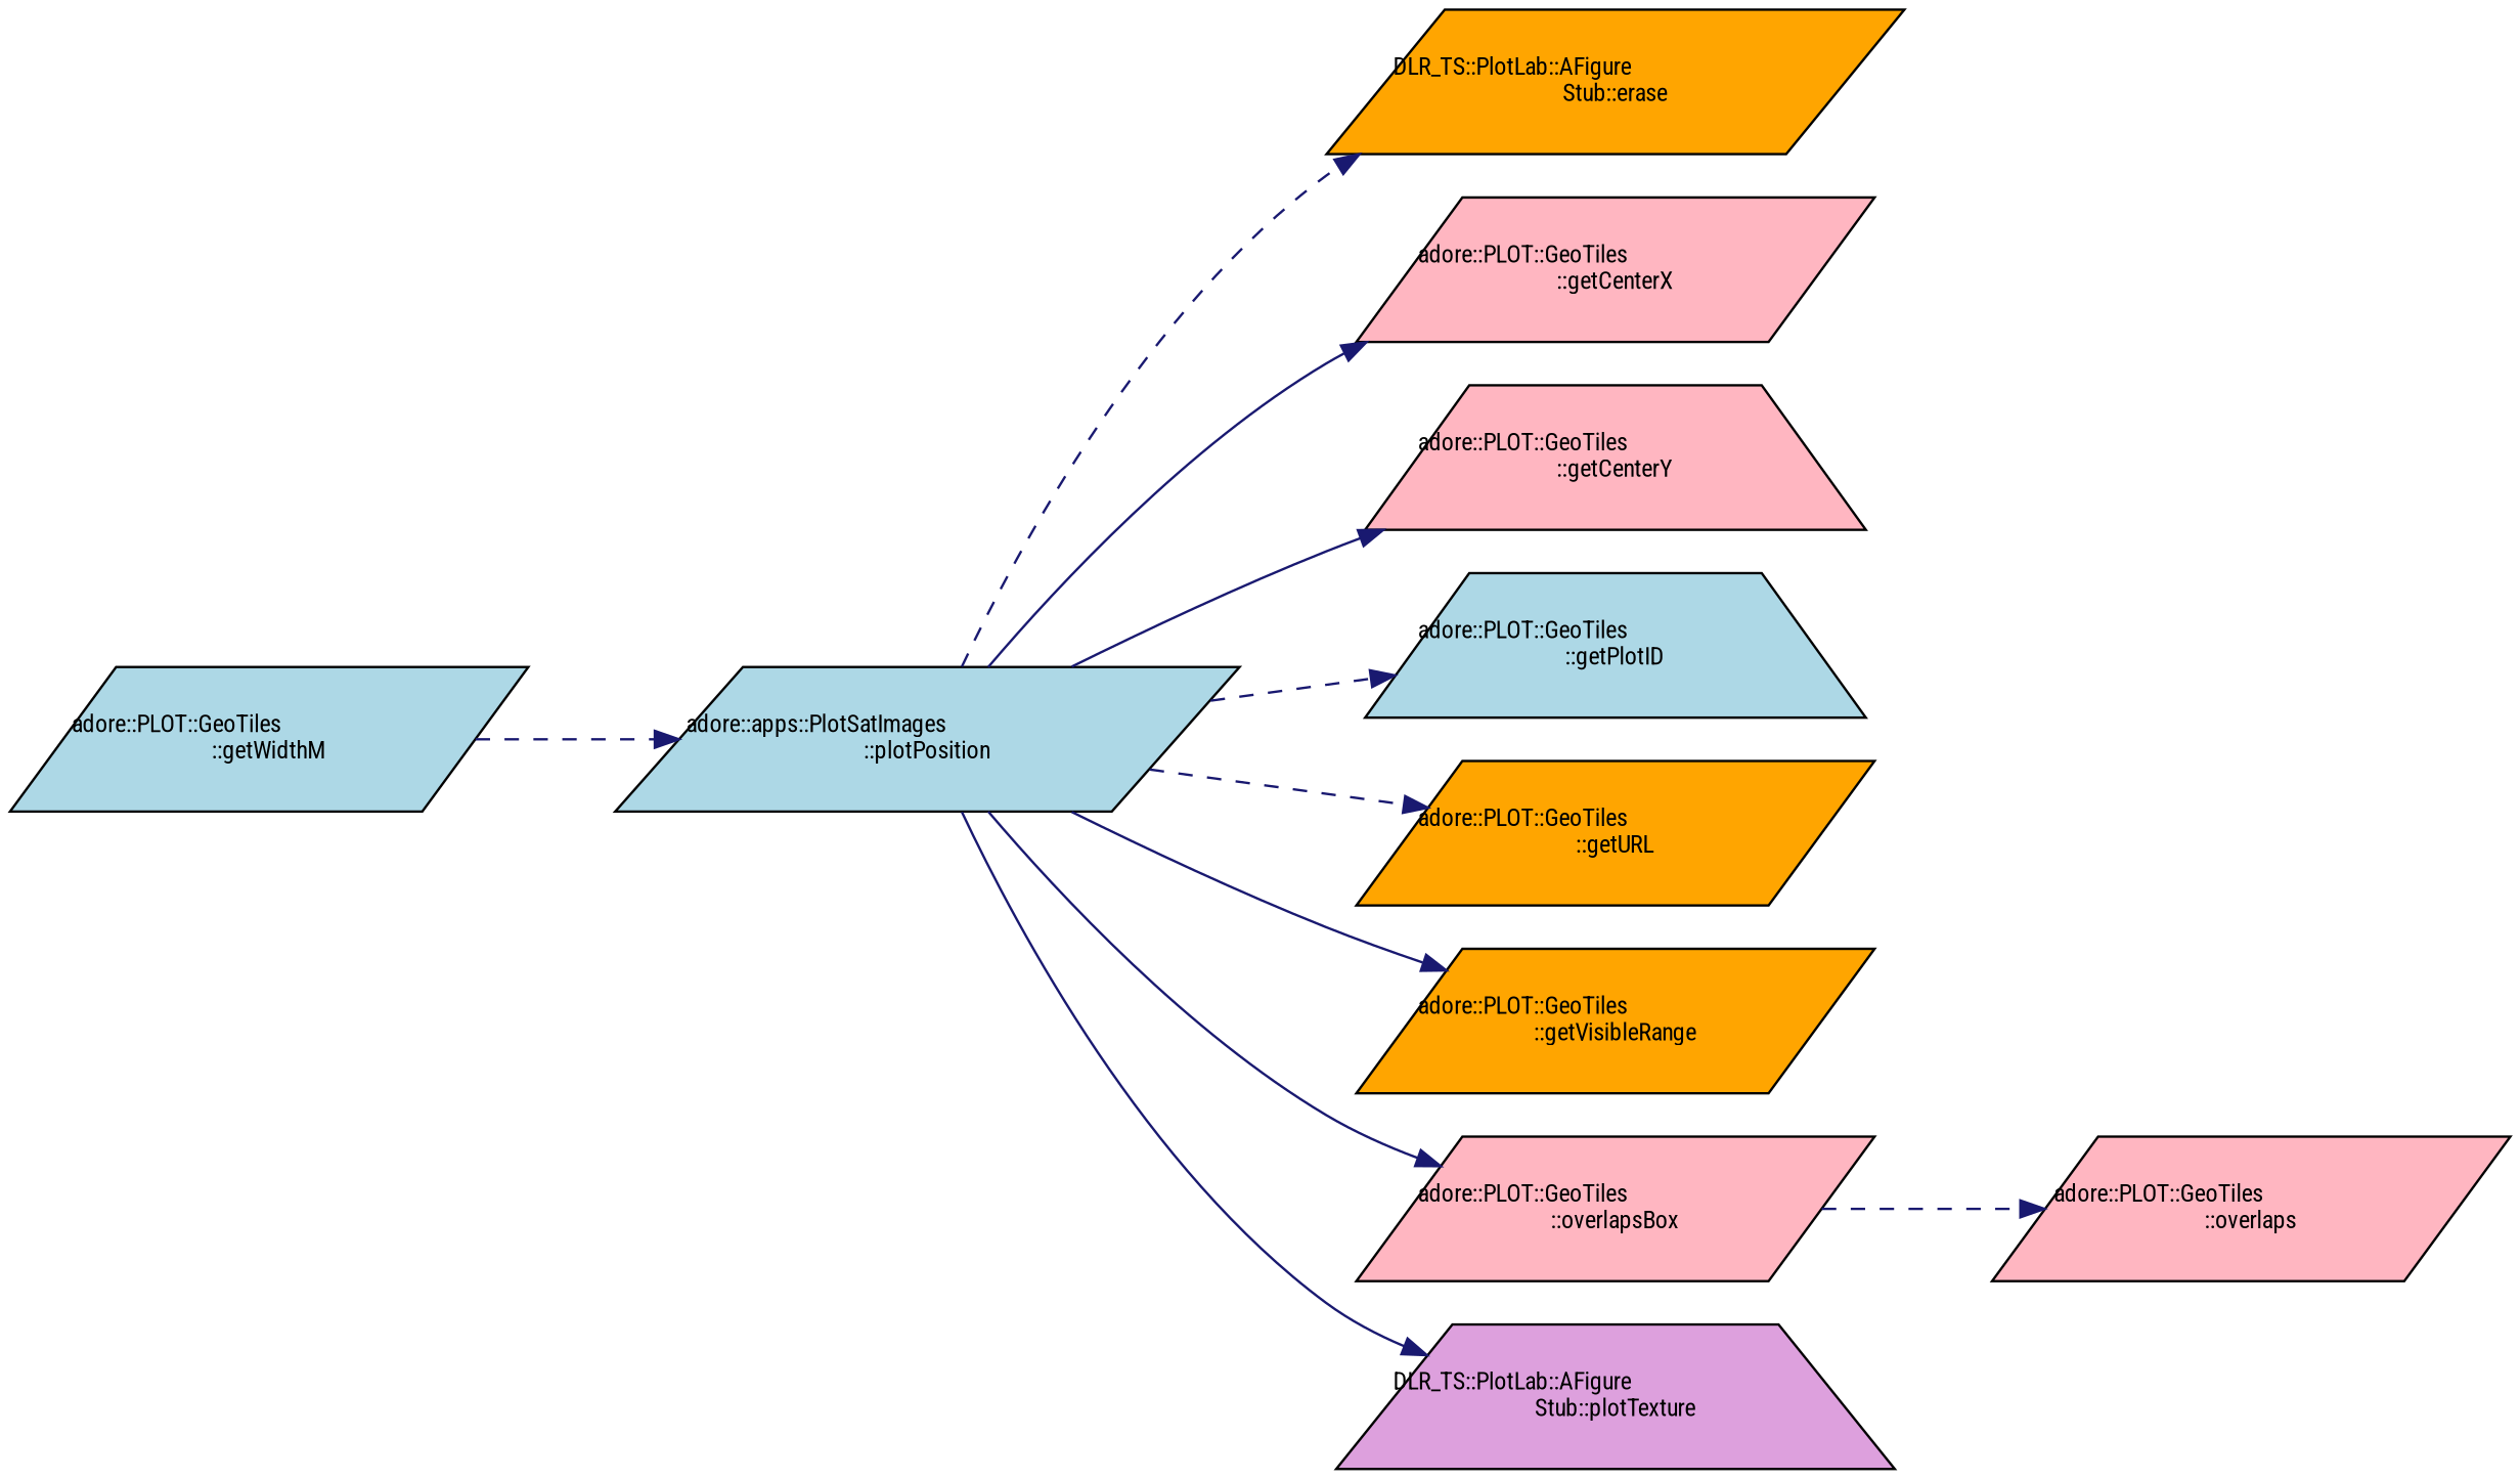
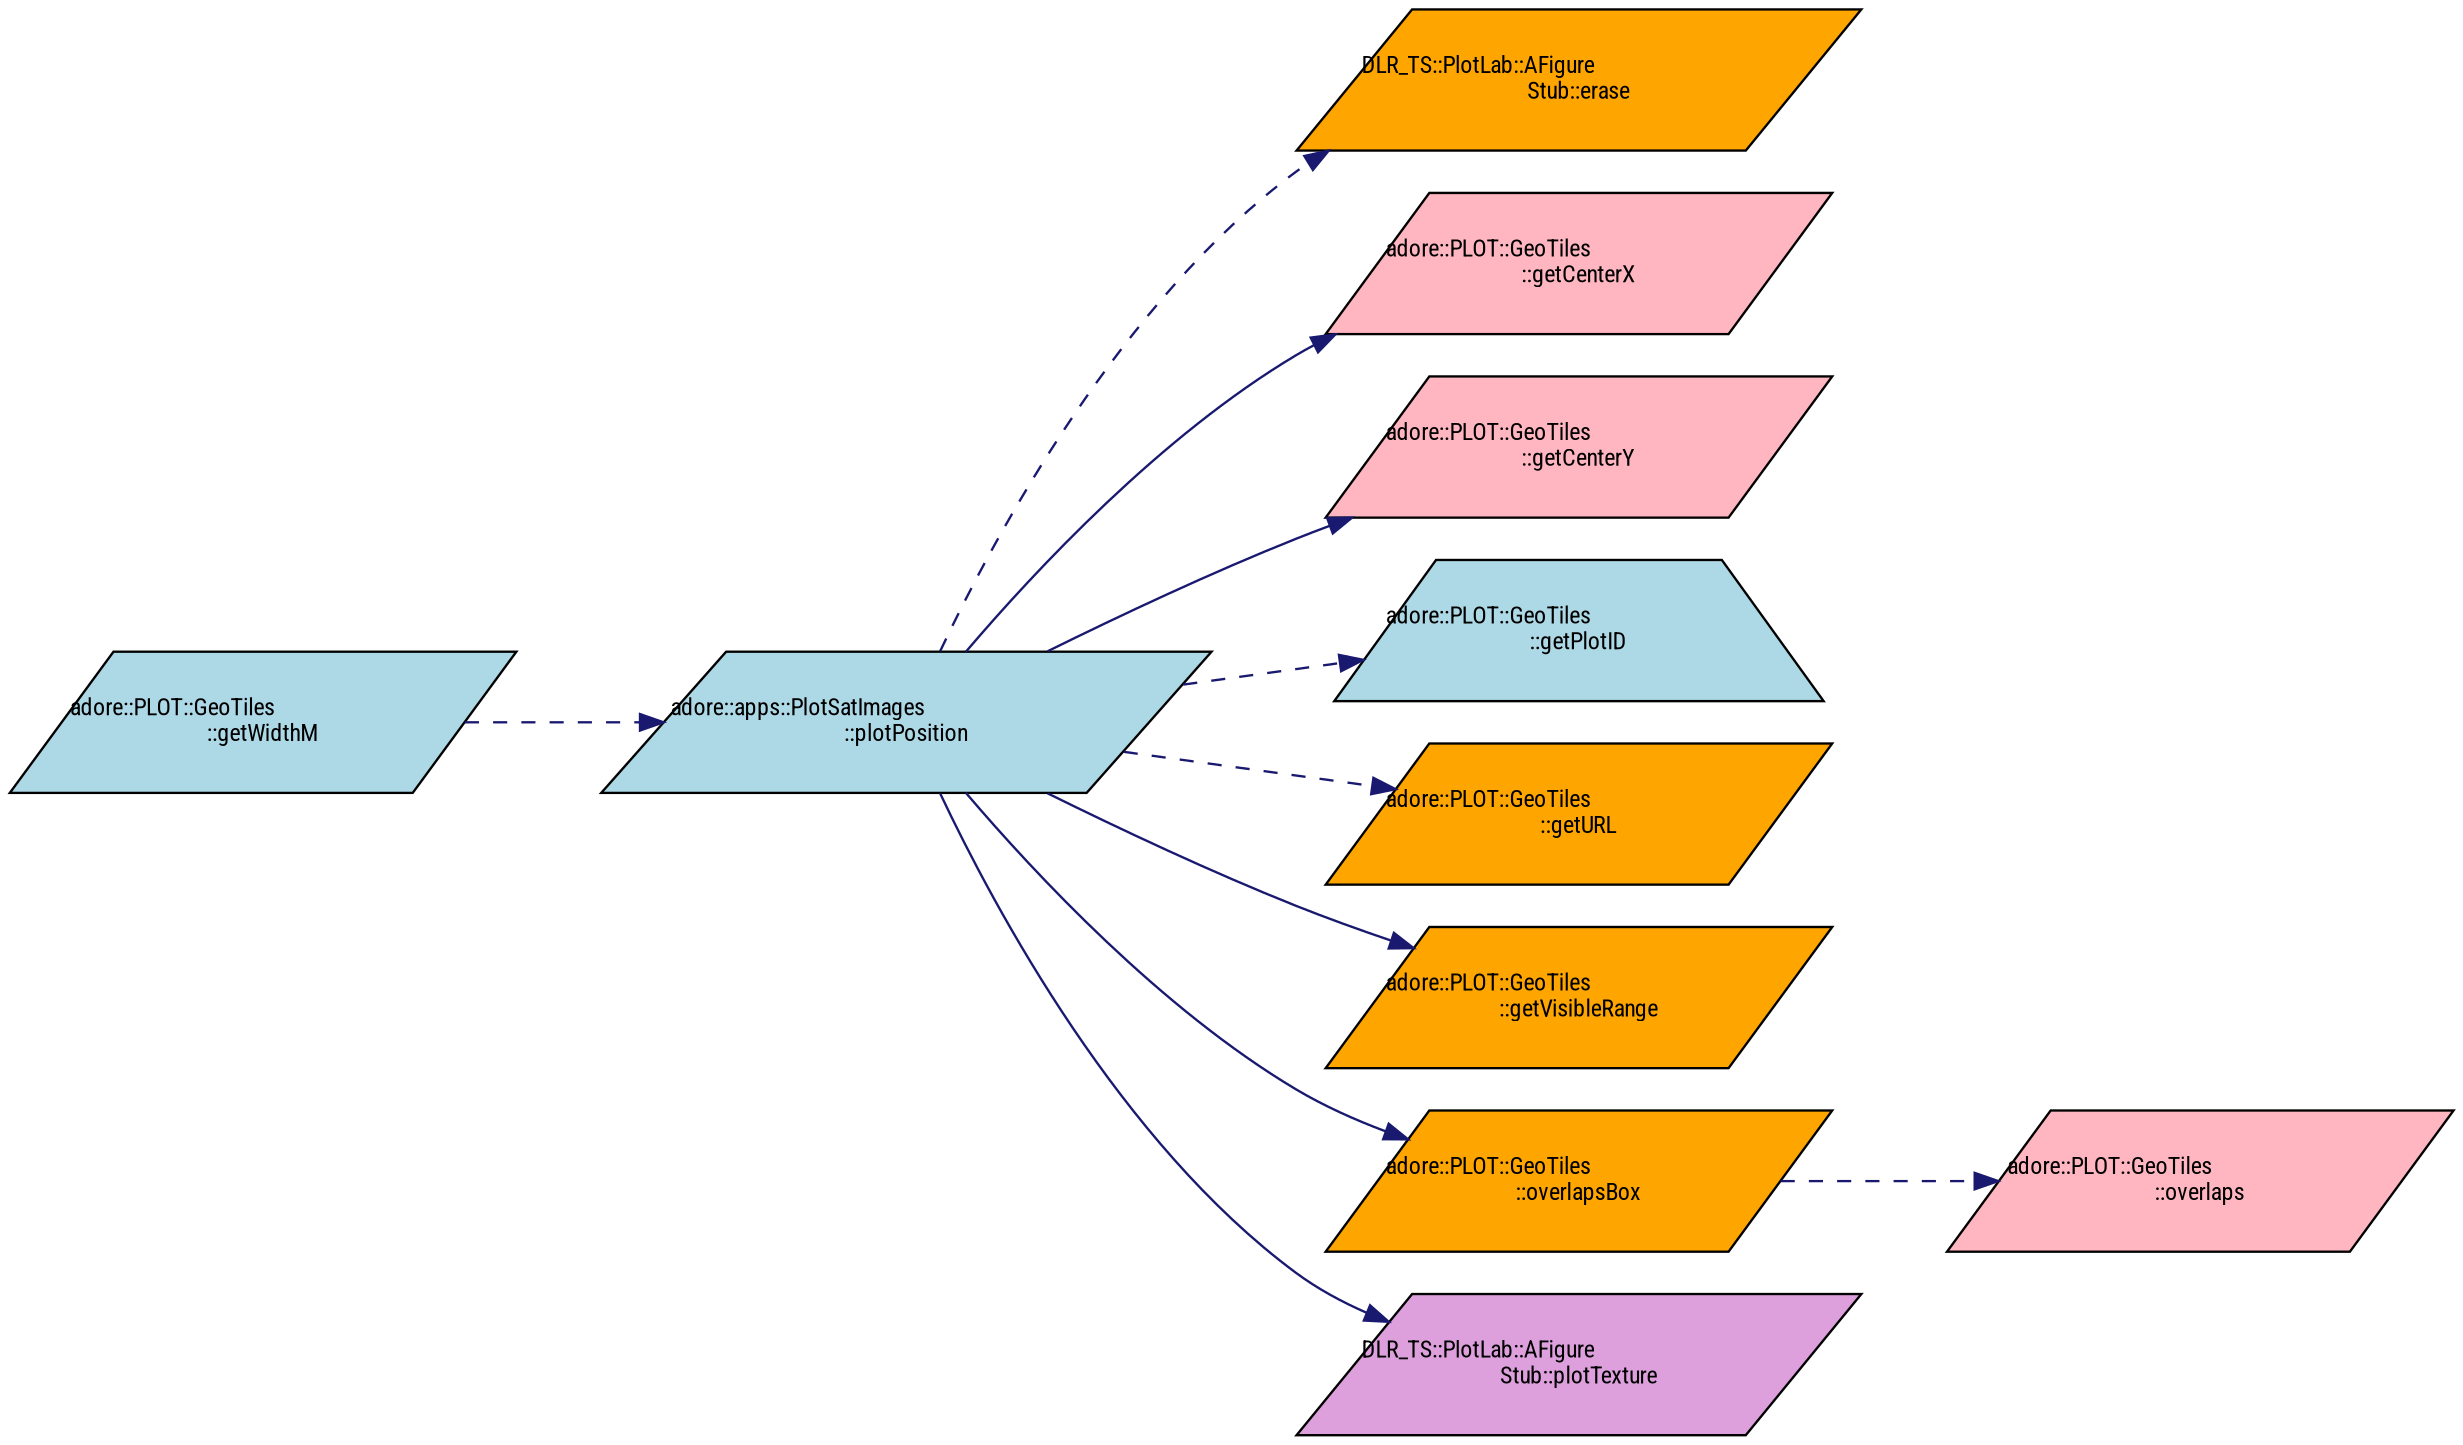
  digraph {
    fontname="Roboto Condensed"
    rankdir=LR
    node [color=black fillcolor=lightpink fontname="Roboto Condensed" fontsize=10 shape=parallelogram style=filled]
    edge [color=midnightblue fontname="Roboto Condensed" fontsize=10 labelfontname=Helvetica labelfontsize=10 style=dashed]
    n1 [fillcolor=lightblue fontcolor=black height=0.2 label="adore::apps::PlotSatImages\l::plotPosition" width=0.4]
    n2 [fillcolor=orange height=0.2 label="DLR_TS::PlotLab::AFigure\lStub::erase" width=0.4]
    n3 [height=0.2 label="adore::PLOT::GeoTiles\l::getCenterX" width=0.4]
-   n4 [height=0.2 label="adore::PLOT::GeoTiles\l::getCenterY" shape=trapezium width=0.4]
+   n4 [height=0.2 label="adore::PLOT::GeoTiles\l::getCenterY" width=0.4]
    n5 [fillcolor=lightblue height=0.2 label="adore::PLOT::GeoTiles\l::getPlotID" shape=trapezium width=0.4]
    n6 [fillcolor=orange height=0.2 label="adore::PLOT::GeoTiles\l::getURL" width=0.4]
    n7 [fillcolor=orange height=0.2 label="adore::PLOT::GeoTiles\l::getVisibleRange" width=0.4]
-   n8 [height=0.2 label="adore::PLOT::GeoTiles\l::overlapsBox" width=0.4]
-   n9 [fillcolor=plum height=0.2 label="DLR_TS::PlotLab::AFigure\lStub::plotTexture" shape=trapezium width=0.4]
+   n8 [fillcolor=orange height=0.2 label="adore::PLOT::GeoTiles\l::overlapsBox" width=0.4]
+   n9 [fillcolor=plum height=0.2 label="DLR_TS::PlotLab::AFigure\lStub::plotTexture" width=0.4]
    n10 [fillcolor=lightblue height=0.2 label="adore::PLOT::GeoTiles\l::getWidthM" width=0.4]
    n11 [height=0.2 label="adore::PLOT::GeoTiles\l::overlaps" width=0.4]
    n1 -> n2
    n1 -> n3 [style=solid]
    n1 -> n4 [style=solid]
    n1 -> n5
    n1 -> n6
    n1 -> n7 [style=solid]
    n1 -> n8 [style=solid]
    n1 -> n9 [style=solid]
    n8 -> n11
    n10 -> n1
  }
